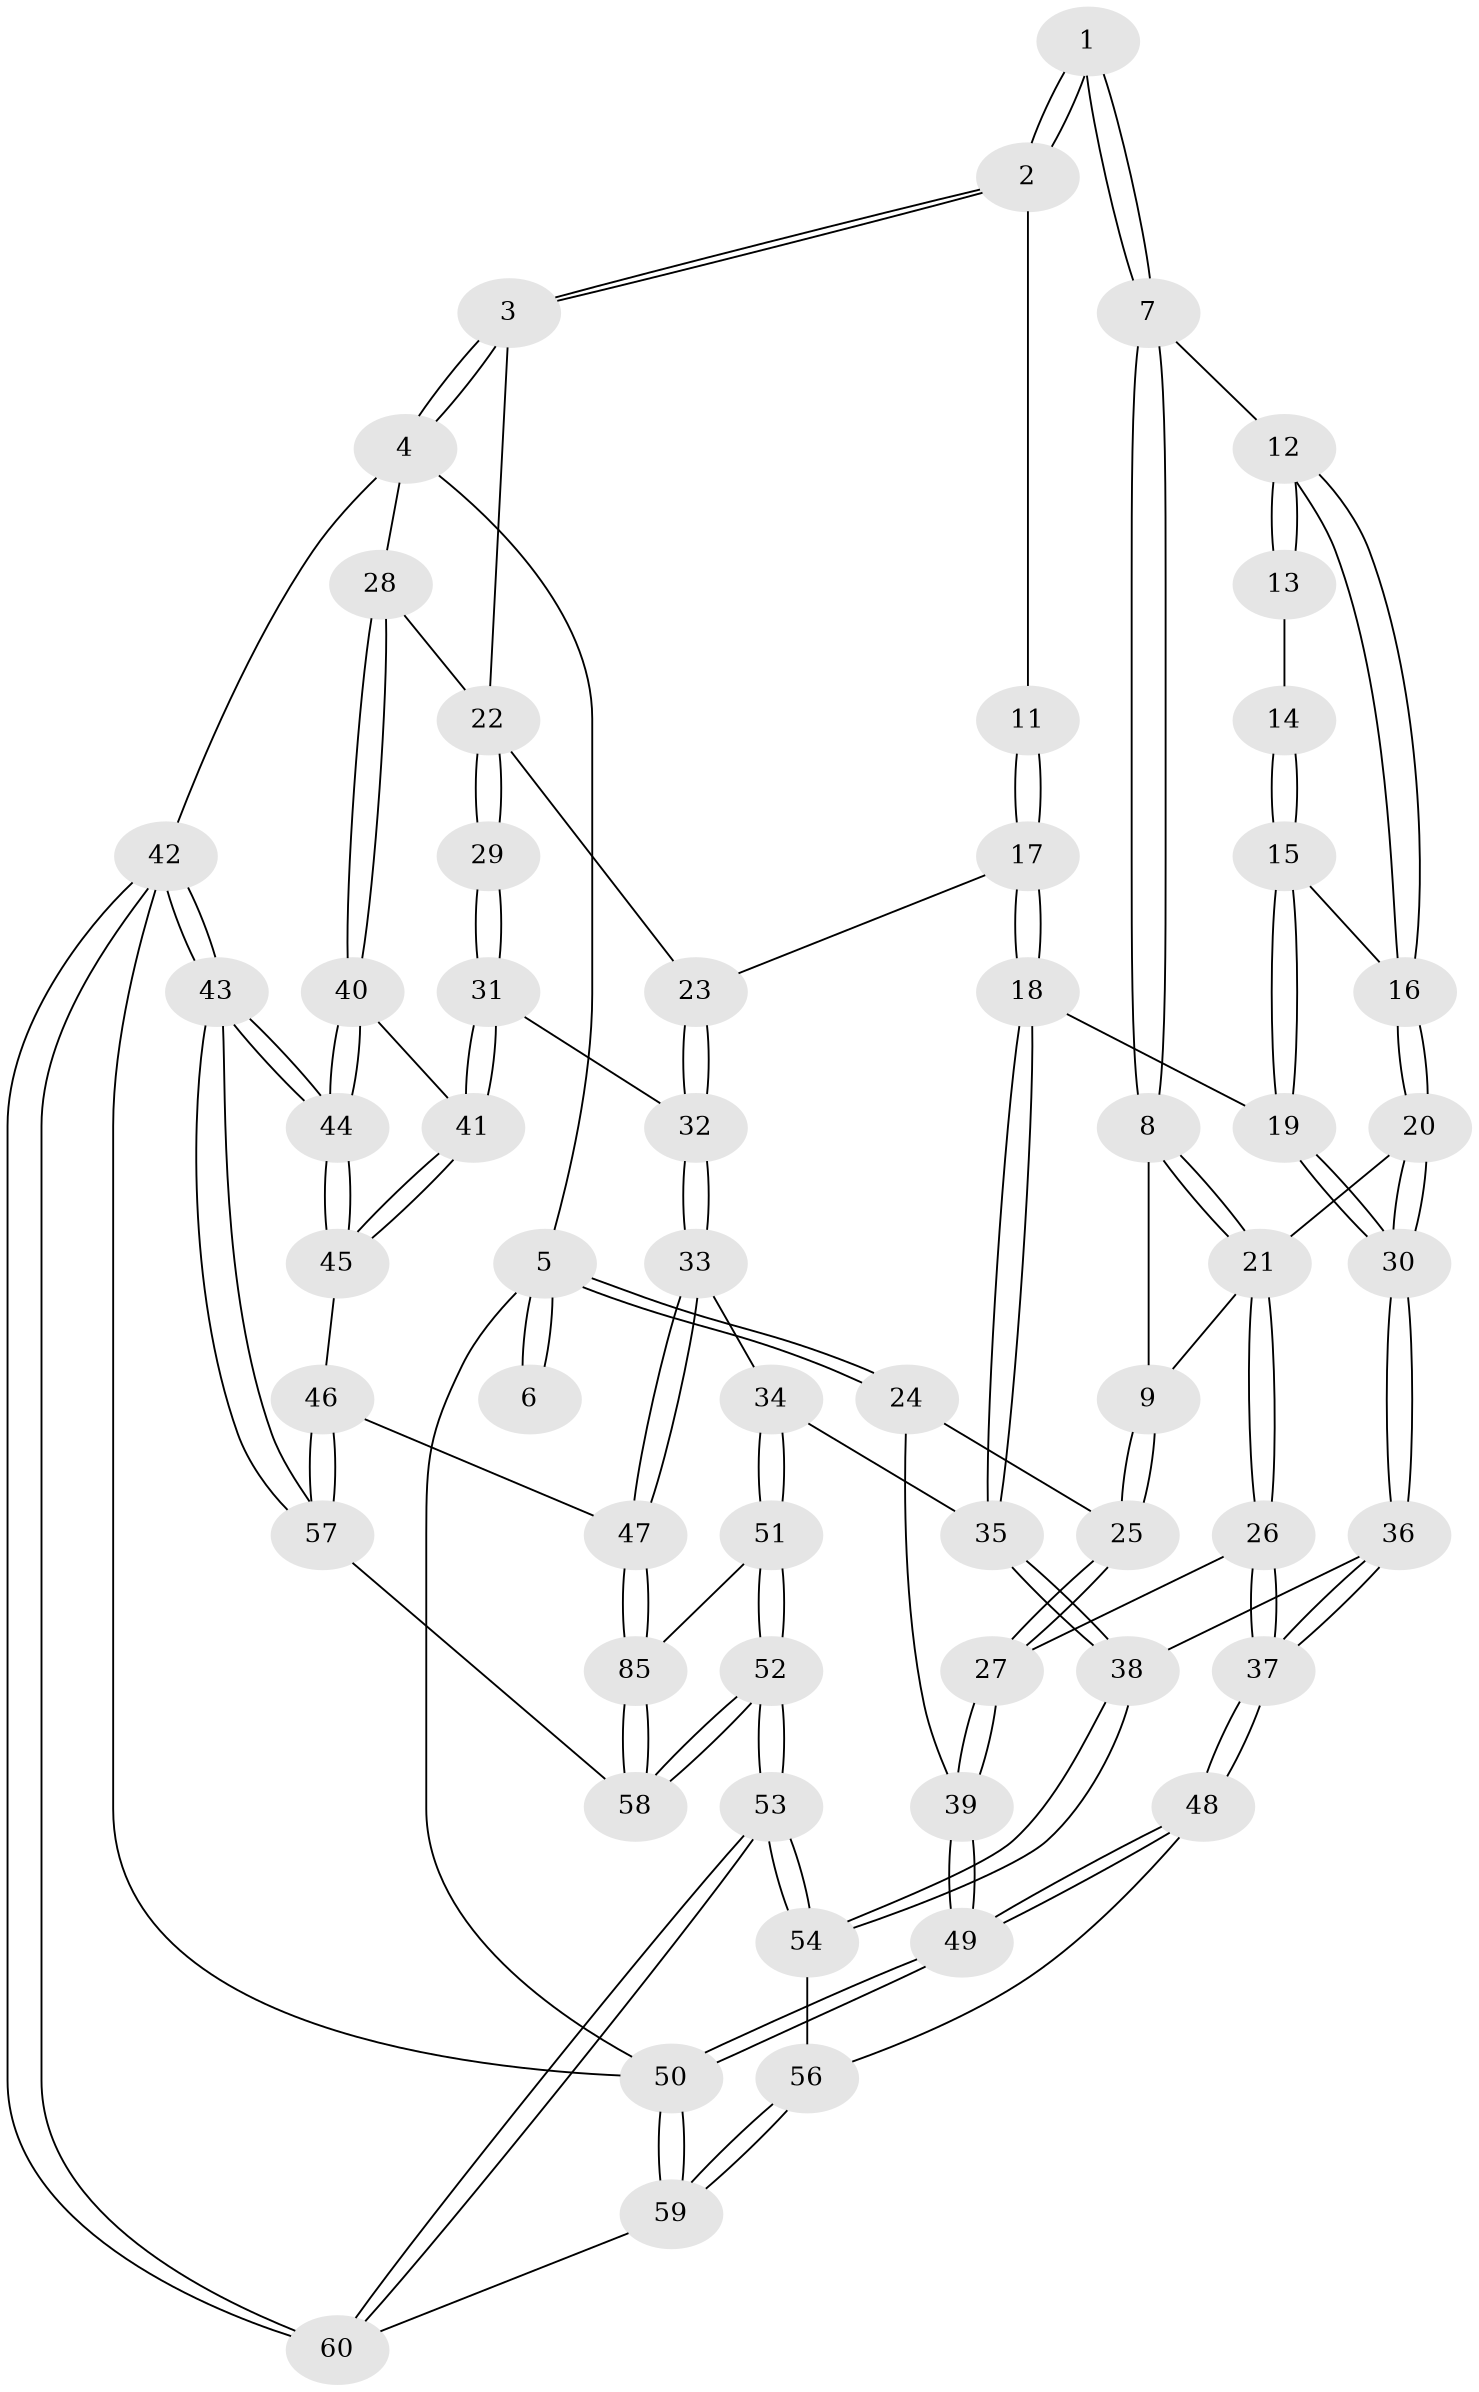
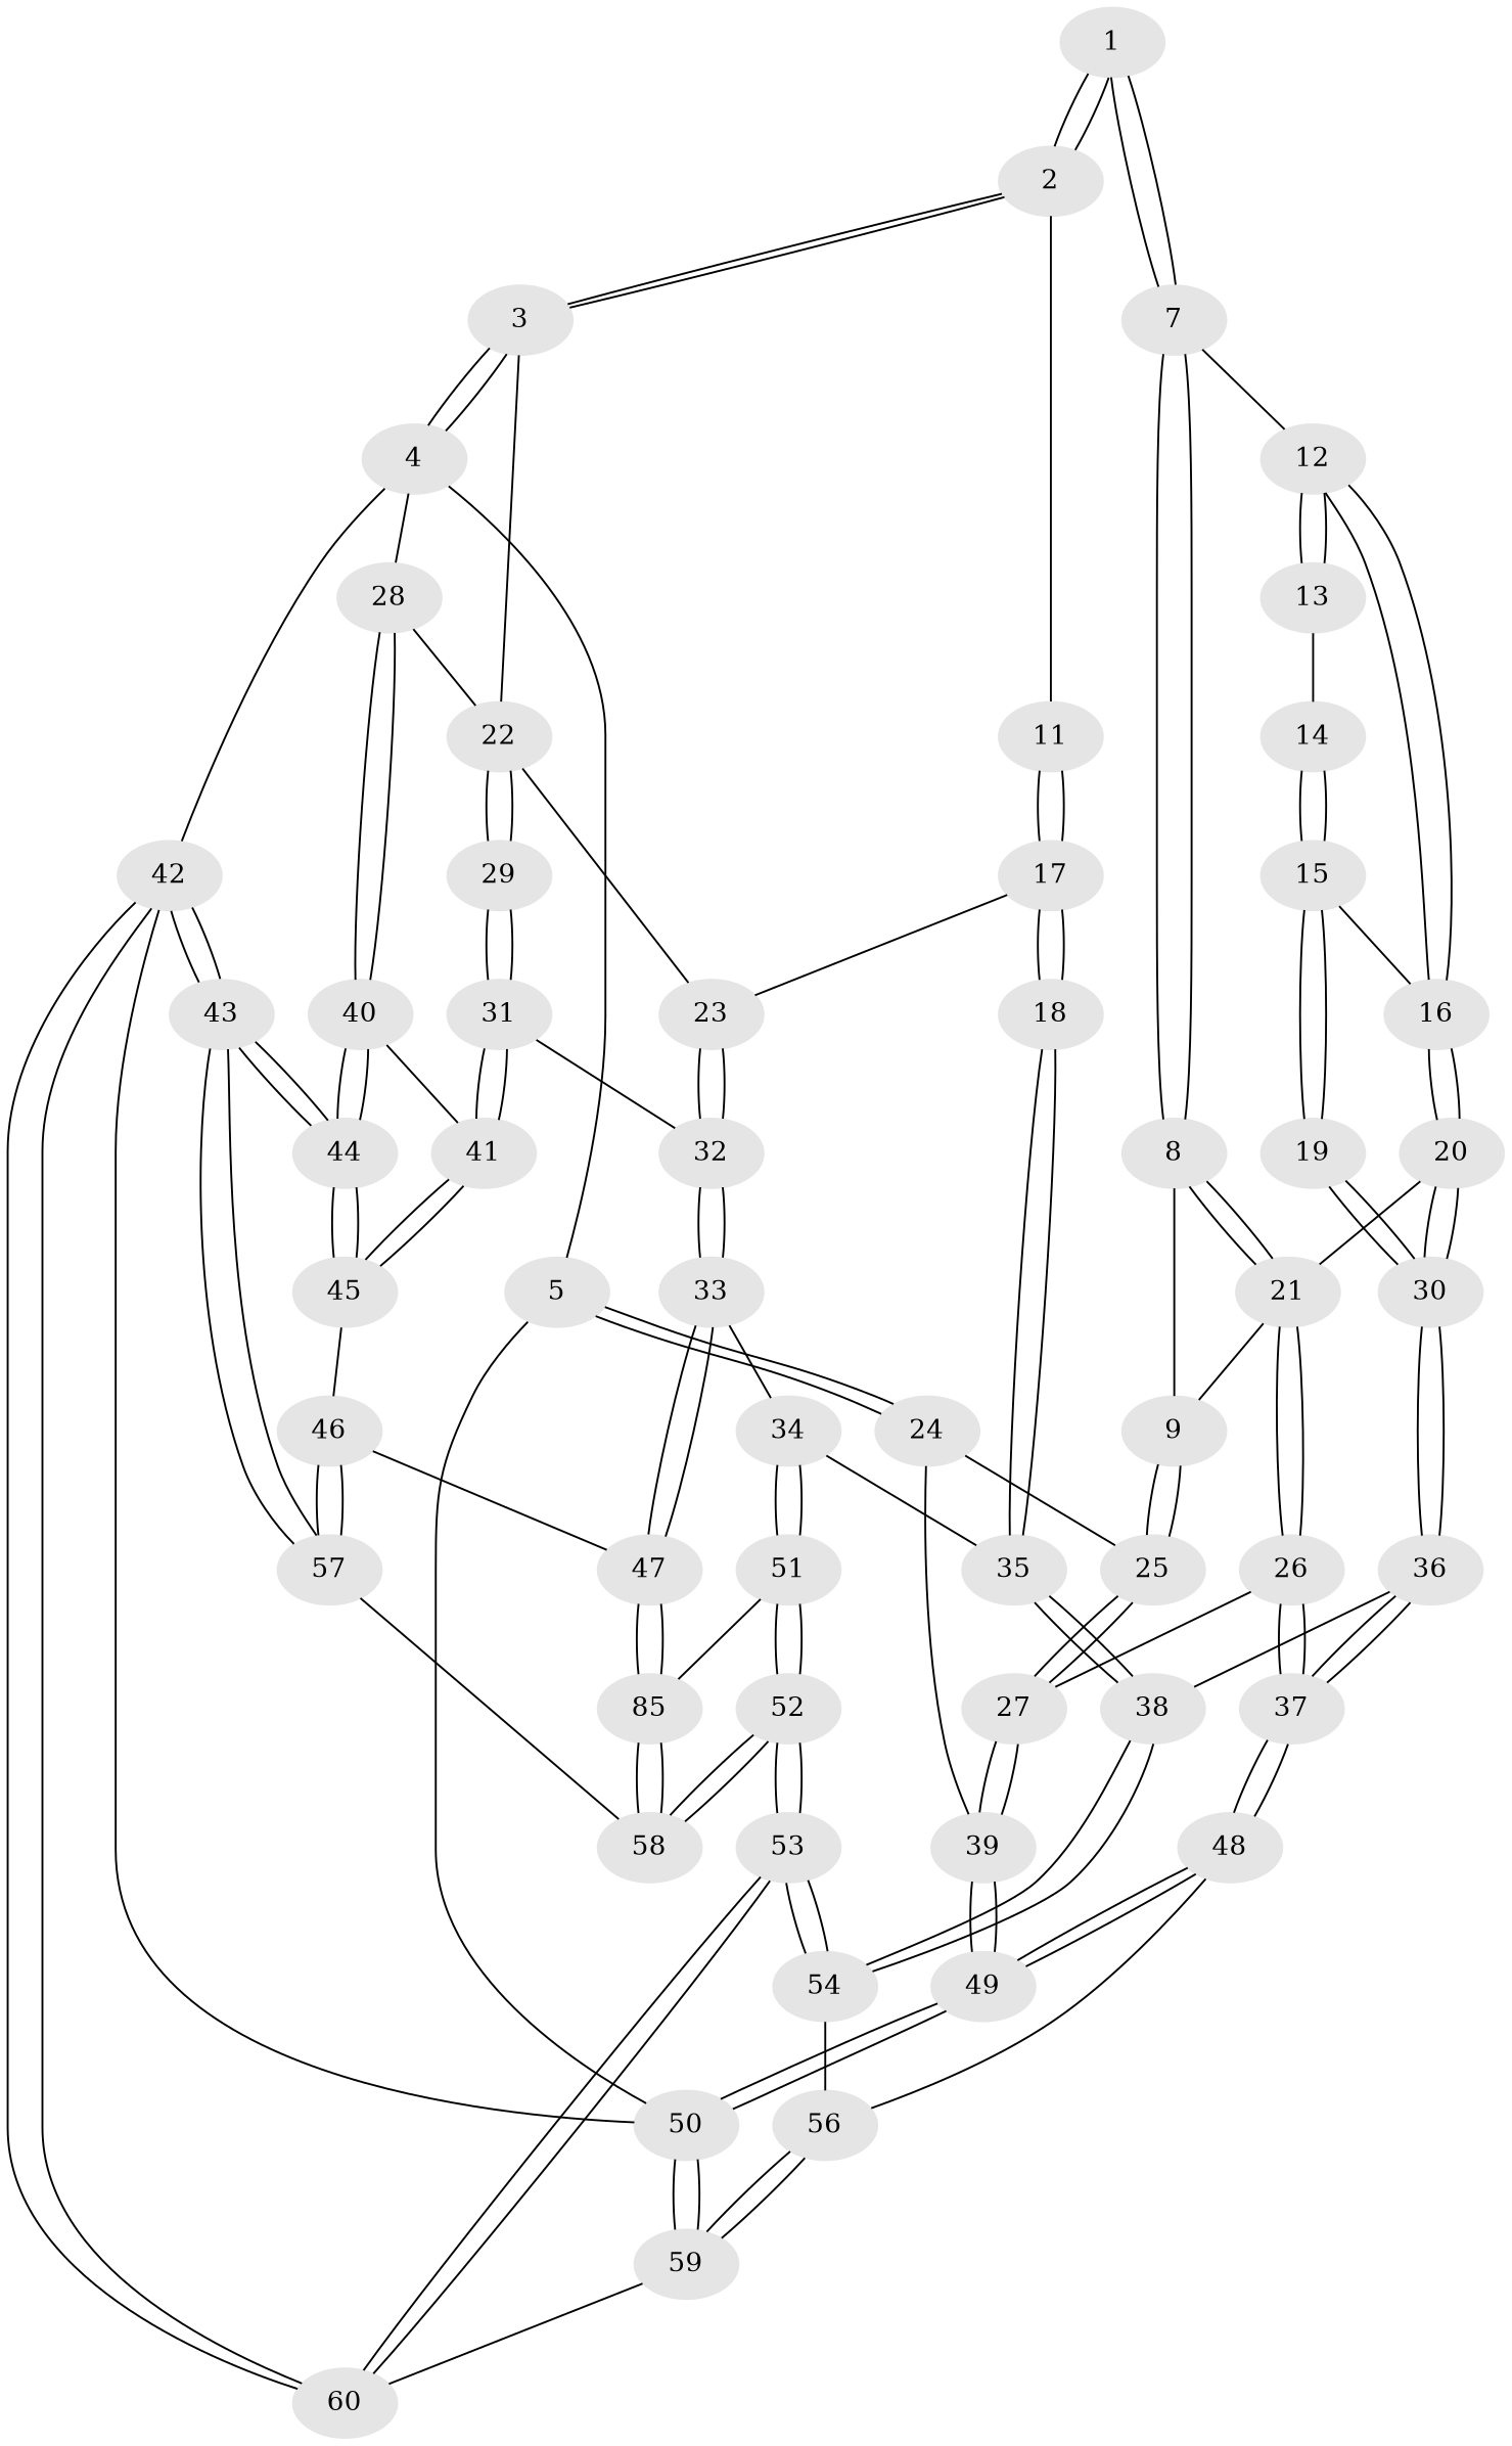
  graph {
    node [color=gray90 style=filled]
    1
    2
    7
    3
    11
    8
    12
    4
    22
    17
    5
    28
    42
    23
    29
-   6
    24
    50
    40
    43
    60
    25
    39
    59
    9
    21
    13
    16
    26
    27
    14
    15
    18
    20
    19
    30
    35
    32
    38
    36
    37
    31
    33
    49
    48
    41
    44
    45
    34
    47
    51
    n52 [label=85]
    52
    54
    56
    46
    57
    58
    53
    1 -- 2
    1 -- 2
    1 -- 7
    1 -- 7
    2 -- 3
    2 -- 3
    2 -- 11
    7 -- 8
    7 -- 8
    7 -- 12
    3 -- 4
    3 -- 4
    3 -- 22
    11 -- 17
    11 -- 17
    8 -- 9
    8 -- 21
    8 -- 21
    12 -- 13
    12 -- 13
    12 -- 16
    12 -- 16
    4 -- 5
    4 -- 28
    4 -- 42
    22 -- 23
    22 -- 29
    22 -- 29
    17 -- 23
    17 -- 18
    17 -- 18
-   5 -- 6
-   5 -- 6
    5 -- 24
    5 -- 24
    5 -- 50
    28 -- 22
    28 -- 40
    28 -- 40
    42 -- 50
    42 -- 43
    42 -- 43
    42 -- 60
    42 -- 60
    23 -- 32
    23 -- 32
    29 -- 31
    29 -- 31
    24 -- 25
    24 -- 39
    50 -- 59
    50 -- 59
    40 -- 41
    40 -- 44
    40 -- 44
    43 -- 44
    43 -- 44
    43 -- 57
    43 -- 57
    25 -- 27
    25 -- 27
    39 -- 49
    39 -- 49
    59 -- 60
    9 -- 25
    9 -- 25
    21 -- 9
    21 -- 26
    21 -- 26
    13 -- 14
    16 -- 20
    16 -- 20
    26 -- 27
    26 -- 37
    26 -- 37
    27 -- 39
    27 -- 39
    14 -- 15
    14 -- 15
    15 -- 16
    15 -- 19
    15 -- 19
-   18 -- 19
    18 -- 35
    18 -- 35
    20 -- 21
    20 -- 30
    20 -- 30
    19 -- 30
    19 -- 30
    30 -- 36
    30 -- 36
    35 -- 38
    35 -- 38
    32 -- 33
    32 -- 33
    38 -- 54
    38 -- 54
    36 -- 38
    36 -- 37
    36 -- 37
    37 -- 48
    37 -- 48
    31 -- 32
    31 -- 41
    31 -- 41
    33 -- 34
    33 -- 47
    33 -- 47
    49 -- 50
    49 -- 50
    48 -- 49
    48 -- 49
    48 -- 56
    41 -- 45
    41 -- 45
    44 -- 45
    44 -- 45
    45 -- 46
    34 -- 35
    34 -- 51
    34 -- 51
    47 -- n52
    47 -- n52
    51 -- n52
    51 -- 52
    51 -- 52
    n52 -- 58
    n52 -- 58
    52 -- 58
    52 -- 58
    52 -- 53
    52 -- 53
    54 -- 56
    56 -- 59
    56 -- 59
    46 -- 47
    46 -- 57
    46 -- 57
    57 -- 58
    53 -- 60
    53 -- 60
    53 -- 54
    53 -- 54
  }
